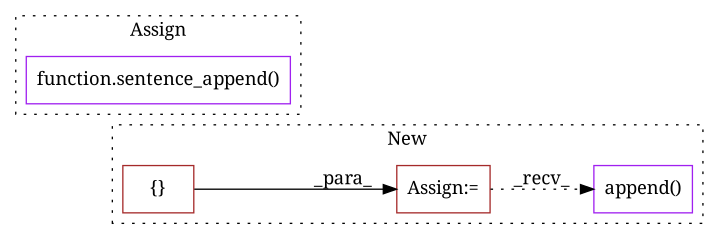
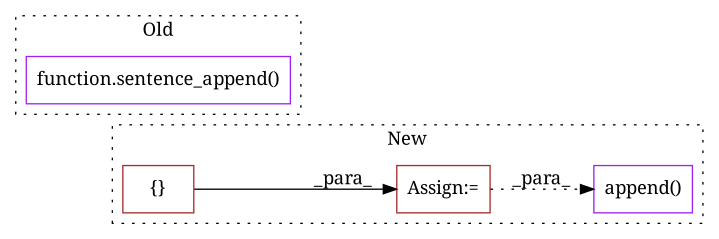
  digraph {
    fontname="Noto Serif"
    rankdir=LR
    node [a=75 color=purple fontname="Noto Serif" shape=box]
    edge [fontname="Noto Serif"]
    n1 [l="16,1" label="append()" s="5685,5702"]
    n2 [a=59 color=brown l="2,1" label="{}" s="5559,5559"]
    n3 [a=68 color=brown l=3 label="Assign:=" s=5556]
    n4 [l="14,1" label="function.sentence_append()" s="4580,4598"]
    subgraph cluster_1 {
      label=New
      style=dotted
      n1
      n2
      n3
    }
    subgraph cluster_2 {
-     label=Assign
+     label=Old
      style=dotted
      n4
    }
    n2 -> n3 [label=_para_ style=solid]
-   n3 -> n1 [label=_recv_ style=dotted]
+   n3 -> n1 [label=_para_ style=dotted]
  }
